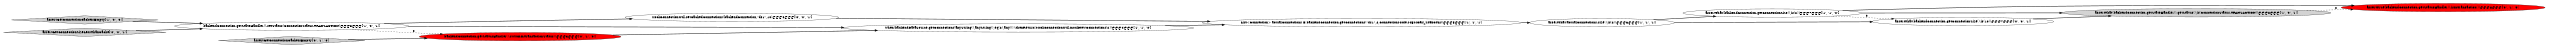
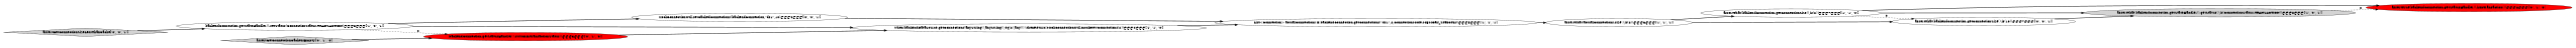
  digraph {
    rankdir=LR
    node [fillcolor=white shape=ellipse style=filled]
    edge [style=bold]
    n1 [label="assertThat(backendConnection.getConnectionSize(),is(2))@@@7@@@['1', '1', '0']"]
    n2 [fillcolor=red label="assertTrue(backendConnection.getStatusHandler().isInTransaction())@@@8@@@['0', '1', '0']"]
    n3 [label="assertThat(backendConnection.getConnectionSize(),is(10))@@@7@@@['0', '0', '1']"]
    n4 [fillcolor=lightgray label="assertThat(backendConnection.getStateHandler().getStatus(),is(ConnectionStatus.TRANSACTION))@@@8@@@['1', '0', '1']"]
    n5 [label="backendConnection.getStateHandler().setStatus(ConnectionStatus.TRANSACTION)@@@3@@@['1', '0', '1']"]
    n6 [label="when(backendDataSource.getConnections(anyString(),anyString(),eq(2),any())).thenReturn(MockConnectionUtil.mockNewConnections(2))@@@4@@@['1', '1', '0']"]
    n7 [fillcolor=red label="backendConnection.getStatusHandler().switchInTransactionStatus()@@@3@@@['0', '1', '0']"]
    n8 [label="MockConnectionUtil.setCachedConnections(backendConnection,\"ds1\",10)@@@4@@@['0', '0', '1']"]
-   n9 [fillcolor=lightgray label="assertGetConnectionCacheIsEmpty['1', '0', '0']" shape=diamond]
    n10 [fillcolor=lightgray label="assertGetConnectionCacheIsEmpty['0', '1', '0']" shape=diamond]
    n11 [label="List<Connection> actualConnections = backendConnection.getConnections(\"ds1\",2,ConnectionMode.MEMORY_STRICTLY)@@@5@@@['1', '1', '1']"]
    n12 [label="assertThat(actualConnections.size(),is(2))@@@6@@@['1', '1', '1']"]
    n13 [fillcolor=lightgray label="assertGetConnectionSizeLessThanCache['0', '0', '1']" shape=diamond]
    n1 -> n2
    n1 -> n3 [label=0 style=dashed]
    n1 -> n4
    n3 -> n4
    n4 -> n2 [label=0 style=dashed]
    n5 -> n6
    n5 -> n7 [label=0 style=dashed]
    n5 -> n8
    n6 -> n11
    n7 -> n6
    n8 -> n11
-   n9 -> n5
    n10 -> n7
    n11 -> n12
    n12 -> n1
    n12 -> n3
    n13 -> n5
  }
